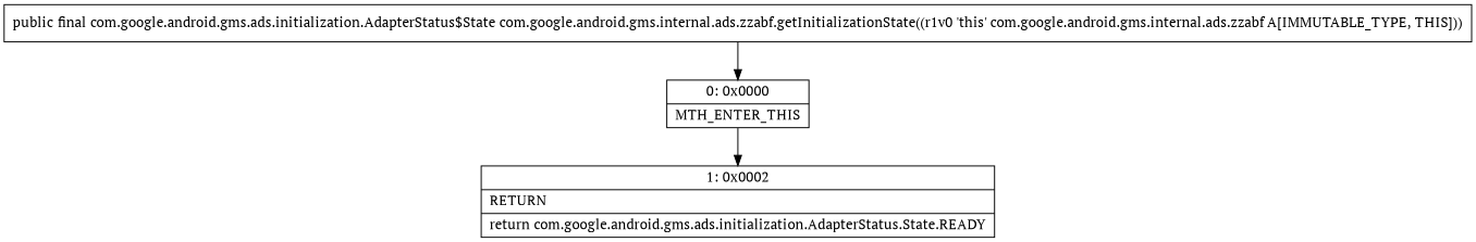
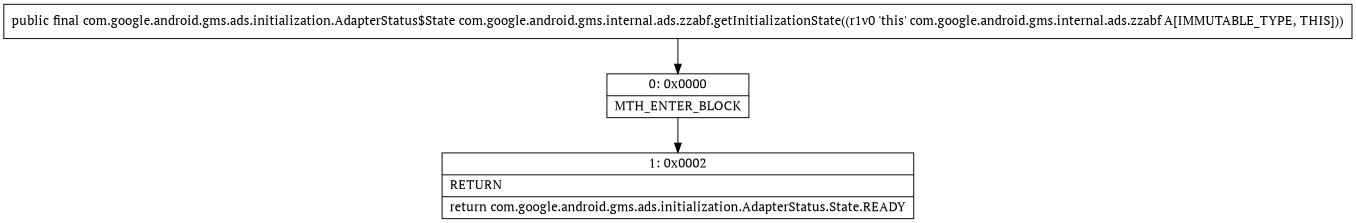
  digraph {
    fontname="PT Serif"
    node [shape=record fontname="PT Serif"]
    edge [fontname="PT Serif"]
-   n1 [label="{0\:\ 0x0000|MTH_ENTER_THIS\l}"]
+   n1 [label="{0\:\ 0x0000|MTH_ENTER_BLOCK\l}"]
    n2 [label="{1\:\ 0x0002|RETURN\l|return com.google.android.gms.ads.initialization.AdapterStatus.State.READY\l}"]
    n3 [label="{public final com.google.android.gms.ads.initialization.AdapterStatus$State com.google.android.gms.internal.ads.zzabf.getInitializationState((r1v0 'this' com.google.android.gms.internal.ads.zzabf A[IMMUTABLE_TYPE, THIS])) }"]
    n1 -> n2
    n3 -> n1
  }
